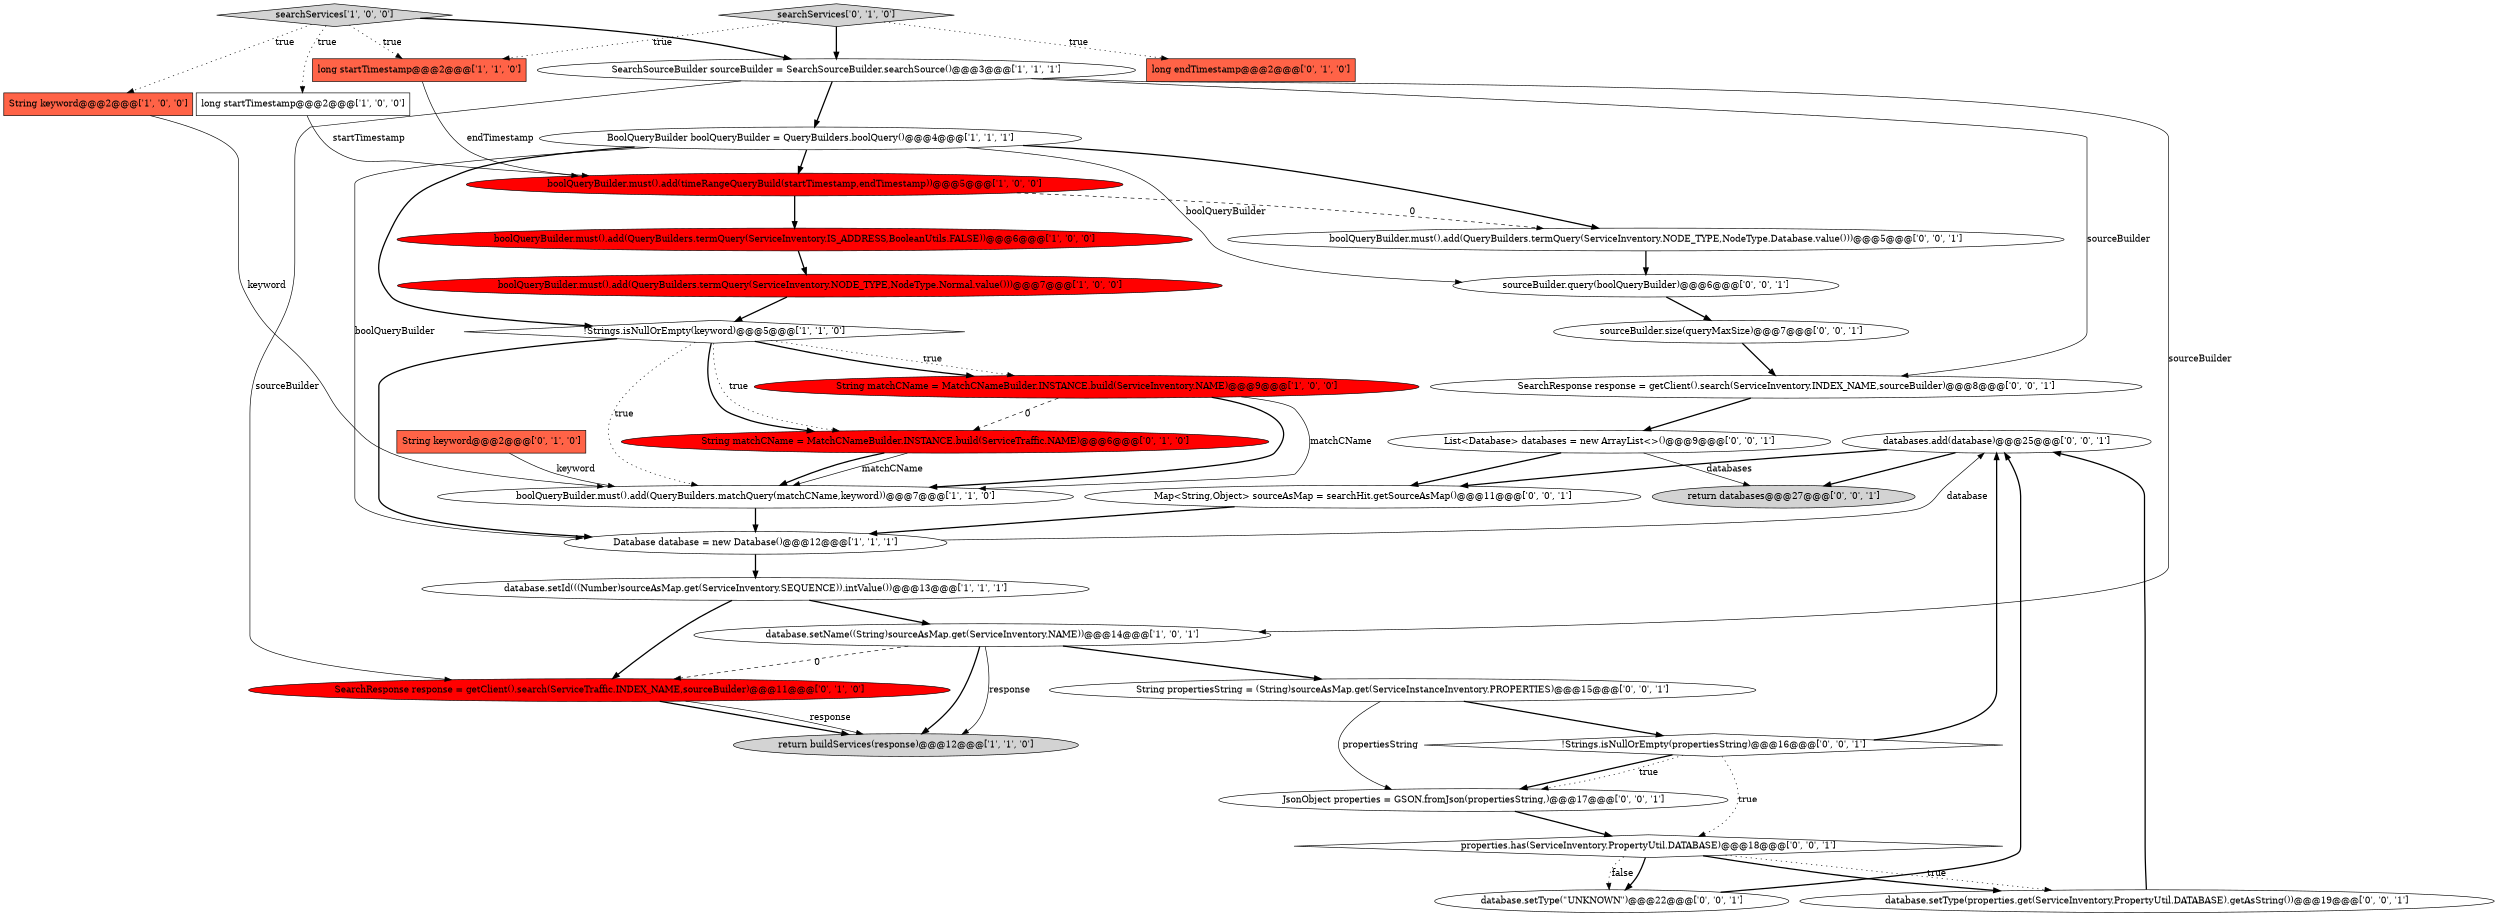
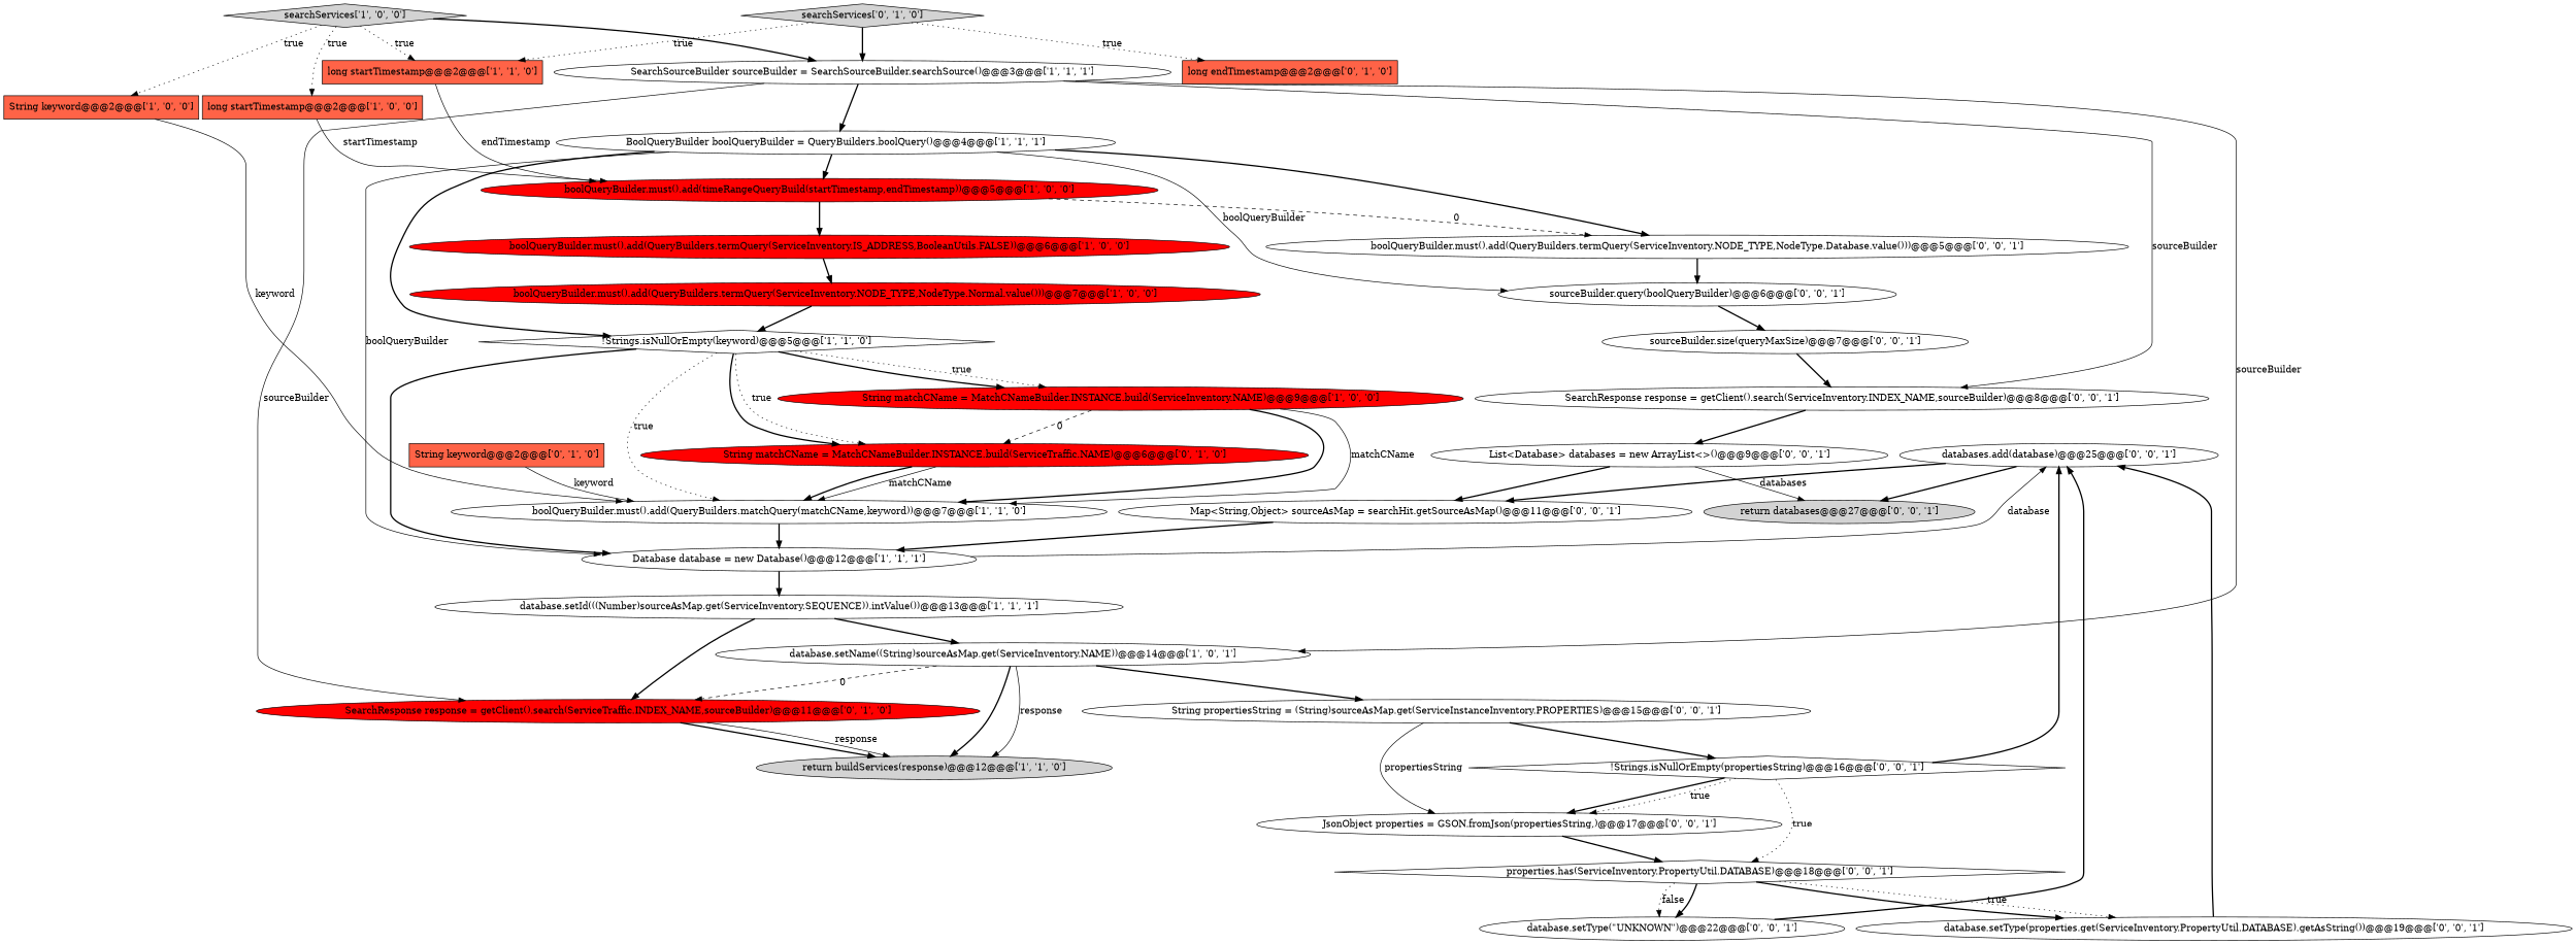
  digraph {
    node [fillcolor=white shape=ellipse style=filled]
    edge [style=bold]
    n1 [label="databases.add(database)@@@25@@@['0', '0', '1']"]
    n2 [fillcolor=lightgray label="return databases@@@27@@@['0', '0', '1']"]
    n3 [label="Map<String,Object> sourceAsMap = searchHit.getSourceAsMap()@@@11@@@['0', '0', '1']"]
    n4 [label="Database database = new Database()@@@12@@@['1', '1', '1']"]
    n5 [fillcolor=red label="SearchResponse response = getClient().search(ServiceTraffic.INDEX_NAME,sourceBuilder)@@@11@@@['0', '1', '0']"]
    n6 [fillcolor=lightgray label="return buildServices(response)@@@12@@@['1', '1', '0']"]
    n7 [fillcolor=tomato label="String keyword@@@2@@@['0', '1', '0']" shape=box]
    n8 [label="boolQueryBuilder.must().add(QueryBuilders.matchQuery(matchCName,keyword))@@@7@@@['1', '1', '0']"]
    n9 [label="List<Database> databases = new ArrayList<>()@@@9@@@['0', '0', '1']"]
    n10 [fillcolor=lightgray label="searchServices['1', '0', '0']" shape=diamond]
    n11 [fillcolor=tomato label="String keyword@@@2@@@['1', '0', '0']" shape=box]
-   n12 [label="long startTimestamp@@@2@@@['1', '0', '0']" shape=box]
+   n12 [fillcolor=tomato label="long startTimestamp@@@2@@@['1', '0', '0']" shape=box]
    n13 [label="SearchSourceBuilder sourceBuilder = SearchSourceBuilder.searchSource()@@@3@@@['1', '1', '1']"]
    n14 [fillcolor=tomato label="long startTimestamp@@@2@@@['1', '1', '0']" shape=box]
    n15 [fillcolor=red label="boolQueryBuilder.must().add(timeRangeQueryBuild(startTimestamp,endTimestamp))@@@5@@@['1', '0', '0']"]
    n16 [label="SearchResponse response = getClient().search(ServiceInventory.INDEX_NAME,sourceBuilder)@@@8@@@['0', '0', '1']"]
    n17 [label="BoolQueryBuilder boolQueryBuilder = QueryBuilders.boolQuery()@@@4@@@['1', '1', '1']"]
    n18 [label="database.setName((String)sourceAsMap.get(ServiceInventory.NAME))@@@14@@@['1', '0', '1']"]
    n19 [label="database.setId(((Number)sourceAsMap.get(ServiceInventory.SEQUENCE)).intValue())@@@13@@@['1', '1', '1']"]
    n20 [label="String propertiesString = (String)sourceAsMap.get(ServiceInstanceInventory.PROPERTIES)@@@15@@@['0', '0', '1']"]
    n21 [label="!Strings.isNullOrEmpty(propertiesString)@@@16@@@['0', '0', '1']" shape=diamond]
    n22 [label="JsonObject properties = GSON.fromJson(propertiesString,)@@@17@@@['0', '0', '1']"]
    n23 [label="properties.has(ServiceInventory.PropertyUtil.DATABASE)@@@18@@@['0', '0', '1']" shape=diamond]
    n24 [label="database.setType(\"UNKNOWN\")@@@22@@@['0', '0', '1']"]
    n25 [label="sourceBuilder.size(queryMaxSize)@@@7@@@['0', '0', '1']"]
    n26 [label="sourceBuilder.query(boolQueryBuilder)@@@6@@@['0', '0', '1']"]
    n27 [label="database.setType(properties.get(ServiceInventory.PropertyUtil.DATABASE).getAsString())@@@19@@@['0', '0', '1']"]
    n28 [label="boolQueryBuilder.must().add(QueryBuilders.termQuery(ServiceInventory.NODE_TYPE,NodeType.Database.value()))@@@5@@@['0', '0', '1']"]
    n29 [label="!Strings.isNullOrEmpty(keyword)@@@5@@@['1', '1', '0']" shape=diamond]
    n30 [fillcolor=red label="String matchCName = MatchCNameBuilder.INSTANCE.build(ServiceInventory.NAME)@@@9@@@['1', '0', '0']"]
    n31 [fillcolor=red label="String matchCName = MatchCNameBuilder.INSTANCE.build(ServiceTraffic.NAME)@@@6@@@['0', '1', '0']"]
    n32 [fillcolor=red label="boolQueryBuilder.must().add(QueryBuilders.termQuery(ServiceInventory.IS_ADDRESS,BooleanUtils.FALSE))@@@6@@@['1', '0', '0']"]
    n33 [fillcolor=lightgray label="searchServices['0', '1', '0']" shape=diamond]
    n34 [fillcolor=tomato label="long endTimestamp@@@2@@@['0', '1', '0']" shape=box]
    n35 [fillcolor=red label="boolQueryBuilder.must().add(QueryBuilders.termQuery(ServiceInventory.NODE_TYPE,NodeType.Normal.value()))@@@7@@@['1', '0', '0']"]
    n1 -> n2
    n1 -> n3
    n3 -> n4
    n4 -> n1 [label=database style=solid]
    n4 -> n19
    n5 -> n6
    n5 -> n6 [label=response style=solid]
    n7 -> n8 [label=keyword style=solid]
    n8 -> n4
    n9 -> n2 [label=databases style=solid]
    n9 -> n3
    n10 -> n11 [label=true style=dotted]
    n10 -> n12 [label=true style=dotted]
    n10 -> n13
    n10 -> n14 [label=true style=dotted]
    n11 -> n8 [label=keyword style=solid]
    n12 -> n15 [label=startTimestamp style=solid]
    n13 -> n5 [label=sourceBuilder style=solid]
    n13 -> n16 [label=sourceBuilder style=solid]
    n13 -> n17
    n13 -> n18 [label=sourceBuilder style=solid]
    n14 -> n15 [label=endTimestamp style=solid]
    n15 -> n28 [label=0 style=dashed]
    n15 -> n32
    n16 -> n9
    n17 -> n4 [label=boolQueryBuilder style=solid]
    n17 -> n15
    n17 -> n26 [label=boolQueryBuilder style=solid]
    n17 -> n28
    n17 -> n29
    n18 -> n5 [label=0 style=dashed]
    n18 -> n6 [label=response style=solid]
    n18 -> n6
    n18 -> n20
    n19 -> n5
    n19 -> n18
    n20 -> n21
    n20 -> n22 [label=propertiesString style=solid]
    n21 -> n1
    n21 -> n22
    n21 -> n22 [label=true style=dotted]
    n21 -> n23 [label=true style=dotted]
    n22 -> n23
    n23 -> n24
    n23 -> n24 [label=false style=dotted]
    n23 -> n27 [label=true style=dotted]
    n23 -> n27
    n24 -> n1
    n25 -> n16
    n26 -> n25
    n27 -> n1
    n28 -> n26
    n29 -> n4
    n29 -> n8 [label=true style=dotted]
    n29 -> n30 [label=true style=dotted]
    n29 -> n30
    n29 -> n31 [label=true style=dotted]
    n29 -> n31
    n30 -> n8 [label=matchCName style=solid]
    n30 -> n8
    n30 -> n31 [label=0 style=dashed]
    n31 -> n8 [label=matchCName style=solid]
    n31 -> n8
    n32 -> n35
    n33 -> n13
    n33 -> n14 [label=true style=dotted]
    n33 -> n34 [label=true style=dotted]
    n35 -> n29
  }
